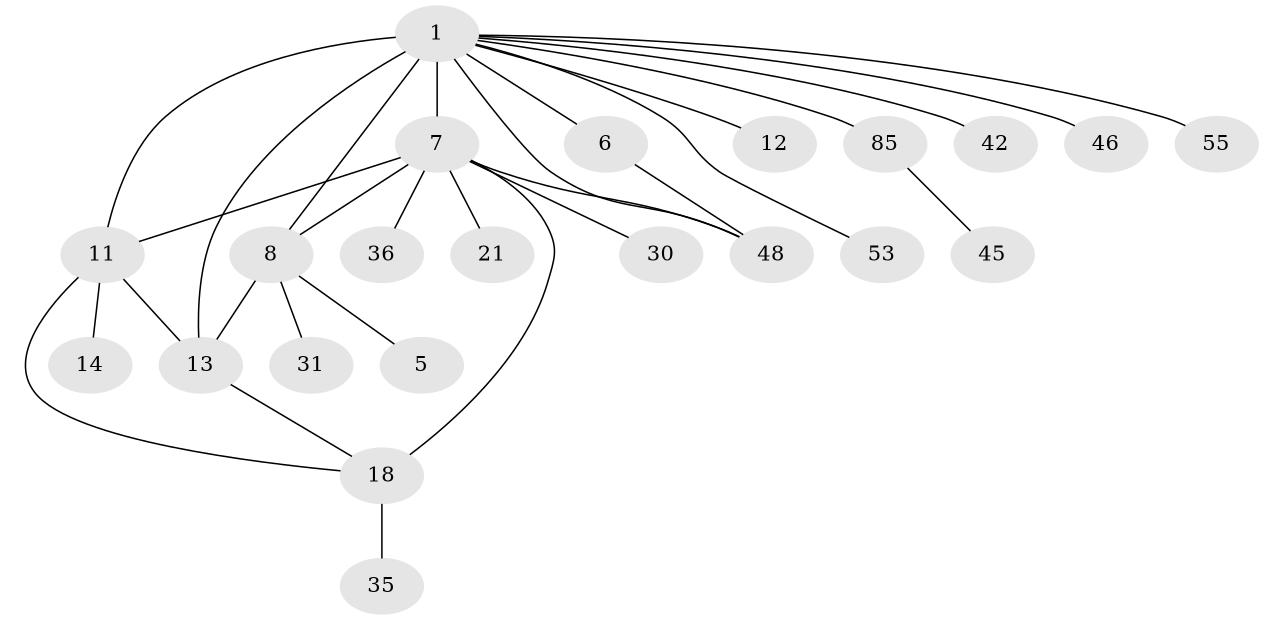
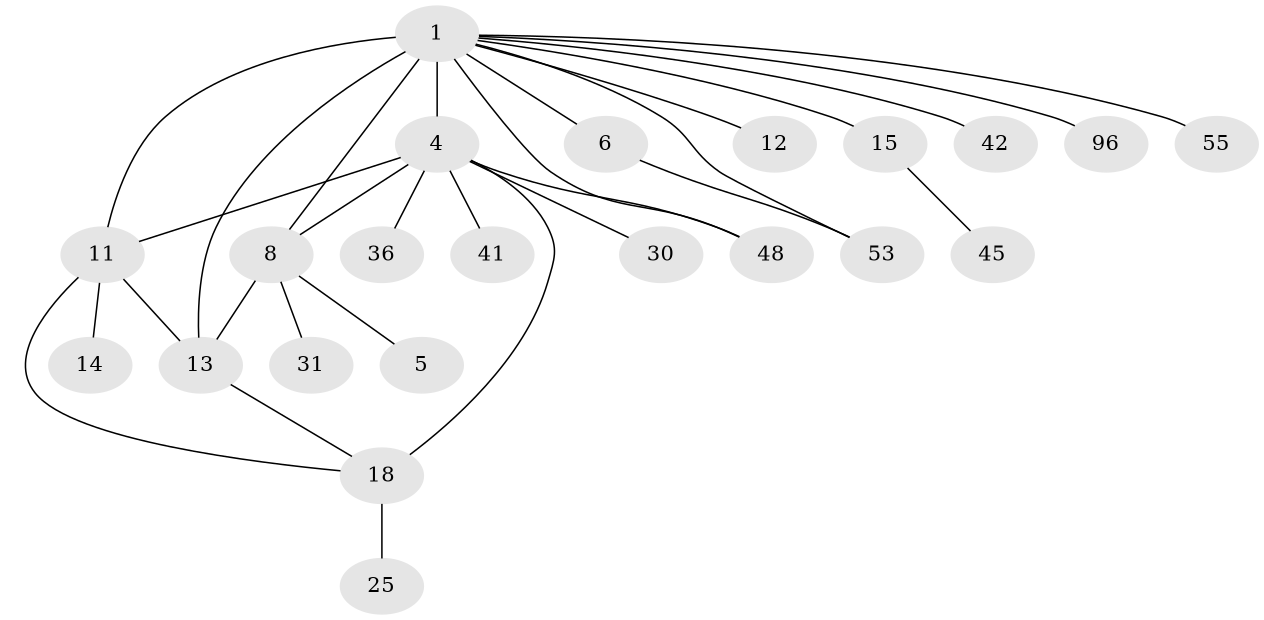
  graph {
    node [color=gray90 style=filled]
    1 [super="+26+10+3+69+70+74+7+2+32+35+29"]
-   4 [super="+17+9+27" label=7]
+   4 [super="+17+9+27"]
    6 [super="+47"]
    8 [super="+34+20+44"]
    11 [super="+68+61+43+24"]
    12
    13 [super="+16"]
-   15 [super="+22" label=85]
+   15 [super="+22"]
    42
-   46
+   46 [label=96]
    48
    53
    55
    18 [super="+21+54+50"]
    30 [super="+40"]
    36
-   41 [label=21]
+   41
    5
    31
    14
    45
-   25 [label=35]
+   25
    1 -- 4 [weight=6]
    1 -- 6 [weight=2]
    1 -- 8 [weight=2]
    1 -- 11
    1 -- 12
    1 -- 13 [weight=3]
    1 -- 15
    1 -- 42
    1 -- 46
    1 -- 48
    1 -- 53
    1 -- 55
    4 -- 8 [weight=2]
    4 -- 11
    4 -- 48
    4 -- 18 [weight=2]
    4 -- 30
    4 -- 36
    4 -- 41
-   6 -- 48
+   6 -- 53
    8 -- 13 [weight=3]
    8 -- 5
    8 -- 31
    11 -- 13 [weight=2]
    11 -- 18
    11 -- 14
    13 -- 18
    15 -- 45
    18 -- 25
  }
